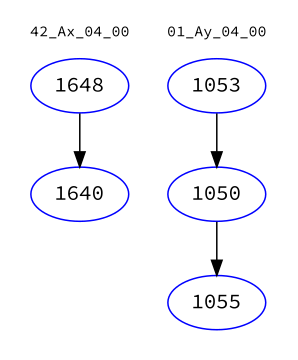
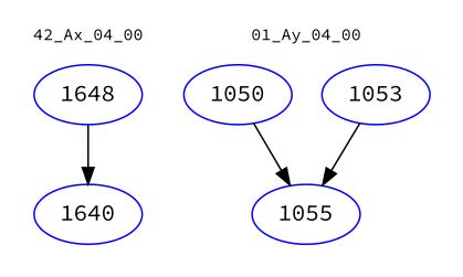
  digraph {
    fontname="Source Code Pro"
    node [color=blue fontname="Source Code Pro"]
    edge [color=black fontname="Source Code Pro"]
    n1 [label=1648]
    n2 [label=1640]
    n3 [label=1053]
    n4 [label=1050]
    n5 [label=1055]
    subgraph cluster_1 {
      color=white
      fontsize=10
      label="42_Ax_04_00"
      n1
      n2
    }
    subgraph cluster_2 {
      color=white
      fontsize=10
      label="01_Ay_04_00"
      n3
      n4
      n5
    }
    n1 -> n2
-   n3 -> n4
+   n3 -> n5
    n4 -> n5
  }
